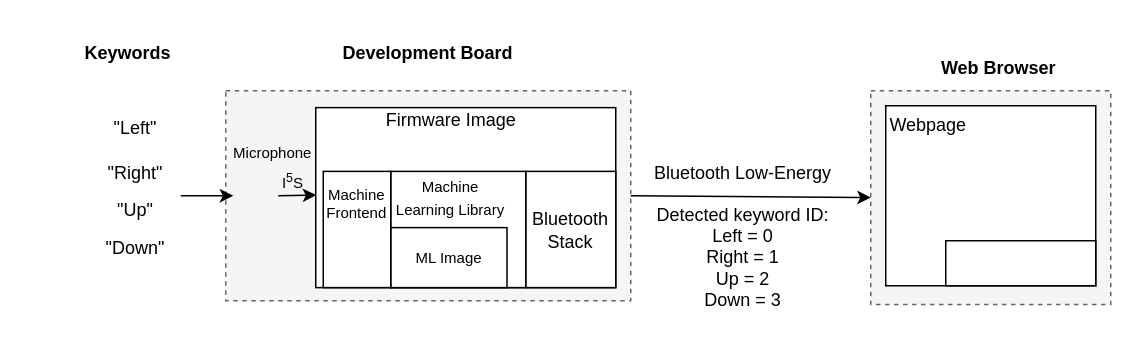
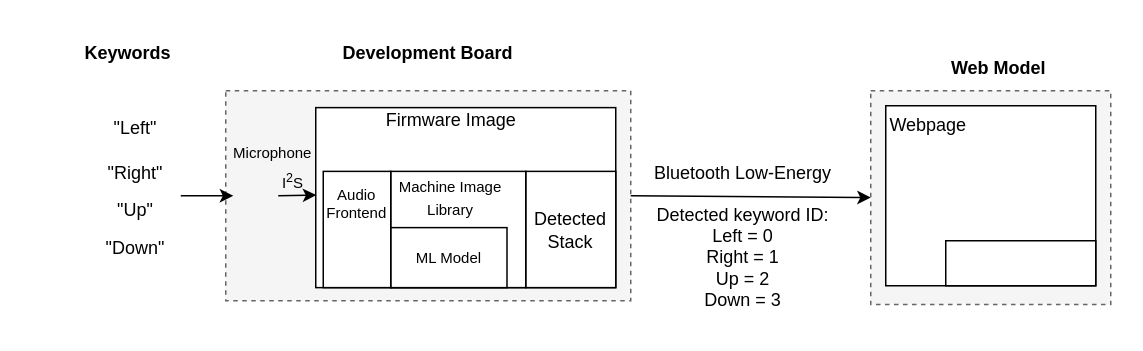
  <mxCell id="0" />
  <mxCell id="1" parent="0" />
  <mxCell id="2" value="" style="rounded=0;whiteSpace=wrap;html=1;dashed=1;fillColor=#f5f5f5;fontColor=#333333;strokeColor=#666666;" vertex="1" parent="1"><mxGeometry x="150" y="60" width="270" height="140" as="geometry" /></mxCell>
  <mxCell id="3" value="&quot;Left&quot;" style="text;html=1;strokeColor=none;fillColor=none;align=center;verticalAlign=middle;whiteSpace=wrap;rounded=0;" vertex="1" parent="1"><mxGeometry x="60" y="70" width="60" height="30" as="geometry" /></mxCell>
  <mxCell id="4" value="&lt;b&gt;Development Board&lt;/b&gt;" style="text;html=1;strokeColor=none;fillColor=none;align=center;verticalAlign=middle;whiteSpace=wrap;rounded=0;" vertex="1" parent="1"><mxGeometry x="185" y="20" width="200" height="30" as="geometry" /></mxCell>
  <mxCell id="5" value="" style="shape=image;html=1;verticalAlign=top;verticalLabelPosition=bottom;labelBackgroundColor=#ffffff;imageAspect=0;aspect=fixed;image=https://cdn2.iconfinder.com/data/icons/boxicons-regular-vol-1/24/bx-bluetooth-128.png" vertex="1" parent="1"><mxGeometry x="472.5" y="60" width="45" height="45" as="geometry" /></mxCell>
  <mxCell id="6" value="" style="rounded=0;whiteSpace=wrap;html=1;dashed=1;fillColor=#f5f5f5;fontColor=#333333;strokeColor=#666666;" vertex="1" parent="1"><mxGeometry x="580" y="60" width="160" height="142.5" as="geometry" /></mxCell>
  <mxCell id="7" value="" style="rounded=0;whiteSpace=wrap;html=1;" vertex="1" parent="1"><mxGeometry x="590" y="70" width="140" height="120" as="geometry" /></mxCell>
  <mxCell id="8" value="" style="shape=image;html=1;verticalAlign=top;verticalLabelPosition=bottom;labelBackgroundColor=#ffffff;imageAspect=0;aspect=fixed;image=https://cdn0.iconfinder.com/data/icons/game-asset-1/24/pacman-128.png" vertex="1" parent="1"><mxGeometry x="645" y="106.25" width="40" height="40" as="geometry" /></mxCell>
- <mxCell id="9" value="Web Browser" style="text;html=1;strokeColor=none;fillColor=none;align=center;verticalAlign=middle;whiteSpace=wrap;rounded=0;fontStyle=1" vertex="1" parent="1"><mxGeometry x="608.5" y="37.5" width="113" height="15" as="geometry" /></mxCell>
+ <mxCell id="9" value="Web Model" style="text;html=1;strokeColor=none;fillColor=none;align=center;verticalAlign=middle;whiteSpace=wrap;rounded=0;fontStyle=1" vertex="1" parent="1"><mxGeometry x="608.5" y="37.5" width="113" height="15" as="geometry" /></mxCell>
  <mxCell id="10" value="Webpage" style="text;html=1;strokeColor=none;fillColor=none;align=center;verticalAlign=middle;whiteSpace=wrap;rounded=0;" vertex="1" parent="1"><mxGeometry x="580" y="72.5" width="76.5" height="20" as="geometry" /></mxCell>
  <mxCell id="11" value="Bluetooth Low-Energy" style="text;html=1;strokeColor=none;fillColor=none;align=center;verticalAlign=middle;whiteSpace=wrap;rounded=0;" vertex="1" parent="1"><mxGeometry x="430" y="100" width="130" height="30" as="geometry" /></mxCell>
  <mxCell id="12" value="&quot;Right&quot;" style="text;html=1;strokeColor=none;fillColor=none;align=center;verticalAlign=middle;whiteSpace=wrap;rounded=0;" vertex="1" parent="1"><mxGeometry x="60" y="105" width="60" height="20" as="geometry" /></mxCell>
  <mxCell id="13" value="&quot;Up&quot;" style="text;html=1;strokeColor=none;fillColor=none;align=center;verticalAlign=middle;whiteSpace=wrap;rounded=0;" vertex="1" parent="1"><mxGeometry x="60" y="130" width="60" height="20" as="geometry" /></mxCell>
  <mxCell id="14" value="&quot;Down&quot;" style="text;html=1;strokeColor=none;fillColor=none;align=center;verticalAlign=middle;whiteSpace=wrap;rounded=0;" vertex="1" parent="1"><mxGeometry x="60" y="155" width="60" height="20" as="geometry" /></mxCell>
  <mxCell id="15" value="Microphone" style="text;html=1;strokeColor=none;fillColor=none;align=center;verticalAlign=middle;whiteSpace=wrap;rounded=0;fontSize=10;" vertex="1" parent="1"><mxGeometry x="155" y="86.25" width="52.5" height="30" as="geometry" /></mxCell>
  <mxCell id="16" value="" style="endArrow=classic;html=1;rounded=0;entryX=0;entryY=0.5;entryDx=0;entryDy=0;" edge="1" parent="1" target="23"><mxGeometry width="50" height="50" relative="1" as="geometry"><mxPoint x="120" y="130" as="sourcePoint" /><mxPoint x="150" y="130" as="targetPoint" /></mxGeometry></mxCell>
  <mxCell id="17" value="Keywords" style="text;html=1;strokeColor=none;fillColor=none;align=center;verticalAlign=middle;whiteSpace=wrap;rounded=0;fontStyle=1" vertex="1" parent="1"><mxGeometry x="20" y="20" width="130" height="30" as="geometry" /></mxCell>
  <mxCell id="18" value="" style="rounded=0;whiteSpace=wrap;html=1;" vertex="1" parent="1"><mxGeometry x="210" y="71.25" width="200" height="120" as="geometry" /></mxCell>
  <mxCell id="19" value="Firmware Image" style="text;html=1;strokeColor=none;fillColor=none;align=center;verticalAlign=middle;whiteSpace=wrap;rounded=0;" vertex="1" parent="1"><mxGeometry x="227.5" y="65" width="145" height="30" as="geometry" /></mxCell>
  <mxCell id="20" value="Detected keyword ID:&lt;br&gt;Left = 0&lt;br&gt;Right = 1&lt;br&gt;Up = 2&lt;br&gt;Down = 3" style="text;html=1;strokeColor=none;fillColor=none;align=center;verticalAlign=middle;whiteSpace=wrap;rounded=0;" vertex="1" parent="1"><mxGeometry x="430" y="131.25" width="130" height="80" as="geometry" /></mxCell>
  <mxCell id="21" value="" style="endArrow=classic;html=1;rounded=0;entryX=0;entryY=0.5;entryDx=0;entryDy=0;" edge="1" parent="1" target="6"><mxGeometry width="50" height="50" relative="1" as="geometry"><mxPoint x="420" y="130" as="sourcePoint" /><mxPoint x="440" y="170" as="targetPoint" /></mxGeometry></mxCell>
  <mxCell id="22" value="" style="rounded=0;whiteSpace=wrap;html=1;" vertex="1" parent="1"><mxGeometry x="630" y="160" width="100" height="30" as="geometry" /></mxCell>
  <mxCell id="23" value="" style="shape=image;html=1;verticalAlign=top;verticalLabelPosition=bottom;labelBackgroundColor=#ffffff;imageAspect=0;aspect=fixed;image=https://cdn1.iconfinder.com/data/icons/bootstrap-vol-3/16/mic-128.png" vertex="1" parent="1"><mxGeometry x="155" y="115" width="30" height="30" as="geometry" /></mxCell>
  <mxCell id="24" value="" style="rounded=0;whiteSpace=wrap;html=1;" vertex="1" parent="1"><mxGeometry x="350" y="113.75" width="60" height="77.5" as="geometry" /></mxCell>
- <mxCell id="25" value="Bluetooth &lt;br&gt;Stack" style="text;html=1;strokeColor=none;fillColor=none;align=center;verticalAlign=middle;whiteSpace=wrap;rounded=0;" vertex="1" parent="1"><mxGeometry x="350" y="137.5" width="60" height="30" as="geometry" /></mxCell>
+ <mxCell id="25" value="Detected &lt;br&gt;Stack" style="text;html=1;strokeColor=none;fillColor=none;align=center;verticalAlign=middle;whiteSpace=wrap;rounded=0;" vertex="1" parent="1"><mxGeometry x="350" y="137.5" width="60" height="30" as="geometry" /></mxCell>
  <mxCell id="26" value="" style="rounded=0;whiteSpace=wrap;html=1;" vertex="1" parent="1"><mxGeometry x="260" y="113.75" width="90" height="77.5" as="geometry" /></mxCell>
- <mxCell id="27" value="&lt;font style=&quot;font-size: 10px;&quot;&gt;Machine Learning Library&lt;/font&gt;" style="text;html=1;strokeColor=none;fillColor=none;align=center;verticalAlign=middle;whiteSpace=wrap;rounded=0;" vertex="1" parent="1"><mxGeometry x="260" y="116.25" width="80" height="30" as="geometry" /></mxCell>
+ <mxCell id="27" value="&lt;font style=&quot;font-size: 10px;&quot;&gt;Machine Image Library&lt;/font&gt;" style="text;html=1;strokeColor=none;fillColor=none;align=center;verticalAlign=middle;whiteSpace=wrap;rounded=0;" vertex="1" parent="1"><mxGeometry x="260" y="116.25" width="80" height="30" as="geometry" /></mxCell>
  <mxCell id="28" value="" style="rounded=0;whiteSpace=wrap;html=1;" vertex="1" parent="1"><mxGeometry x="260" y="151.25" width="77.5" height="40" as="geometry" /></mxCell>
- <mxCell id="29" value="ML Image" style="text;html=1;strokeColor=none;fillColor=none;align=center;verticalAlign=middle;whiteSpace=wrap;rounded=0;fontSize=10;" vertex="1" parent="1"><mxGeometry x="261.25" y="156.25" width="76.25" height="30" as="geometry" /></mxCell>
+ <mxCell id="29" value="ML Model" style="text;html=1;strokeColor=none;fillColor=none;align=center;verticalAlign=middle;whiteSpace=wrap;rounded=0;fontSize=10;" vertex="1" parent="1"><mxGeometry x="261.25" y="156.25" width="76.25" height="30" as="geometry" /></mxCell>
  <mxCell id="30" value="" style="endArrow=classic;html=1;rounded=0;fontSize=10;exitX=1;exitY=0.5;exitDx=0;exitDy=0;entryX=0.884;entryY=0.979;entryDx=0;entryDy=0;entryPerimeter=0;" edge="1" parent="1" source="23" target="31"><mxGeometry width="50" height="50" relative="1" as="geometry"><mxPoint x="170" y="300" as="sourcePoint" /><mxPoint x="250" y="130" as="targetPoint" /></mxGeometry></mxCell>
- <mxCell id="31" value="I&lt;sup&gt;5&lt;/sup&gt;S" style="text;html=1;strokeColor=none;fillColor=none;align=center;verticalAlign=middle;whiteSpace=wrap;rounded=0;dashed=1;fontSize=10;" vertex="1" parent="1"><mxGeometry x="175" y="110" width="40" height="20" as="geometry" /></mxCell>
+ <mxCell id="31" value="I&lt;sup&gt;2&lt;/sup&gt;S" style="text;html=1;strokeColor=none;fillColor=none;align=center;verticalAlign=middle;whiteSpace=wrap;rounded=0;dashed=1;fontSize=10;" vertex="1" parent="1"><mxGeometry x="175" y="110" width="40" height="20" as="geometry" /></mxCell>
  <mxCell id="32" value="" style="rounded=0;whiteSpace=wrap;html=1;" vertex="1" parent="1"><mxGeometry x="215" y="113.75" width="45" height="77.5" as="geometry" /></mxCell>
- <mxCell id="33" value="Machine &lt;br&gt;Frontend" style="text;html=1;strokeColor=none;fillColor=none;align=center;verticalAlign=middle;whiteSpace=wrap;rounded=0;fontSize=10;" vertex="1" parent="1"><mxGeometry x="212.19" y="120" width="50.62" height="30" as="geometry" /></mxCell>
+ <mxCell id="33" value="Audio &lt;br&gt;Frontend" style="text;html=1;strokeColor=none;fillColor=none;align=center;verticalAlign=middle;whiteSpace=wrap;rounded=0;fontSize=10;" vertex="1" parent="1"><mxGeometry x="212.19" y="120" width="50.62" height="30" as="geometry" /></mxCell>
